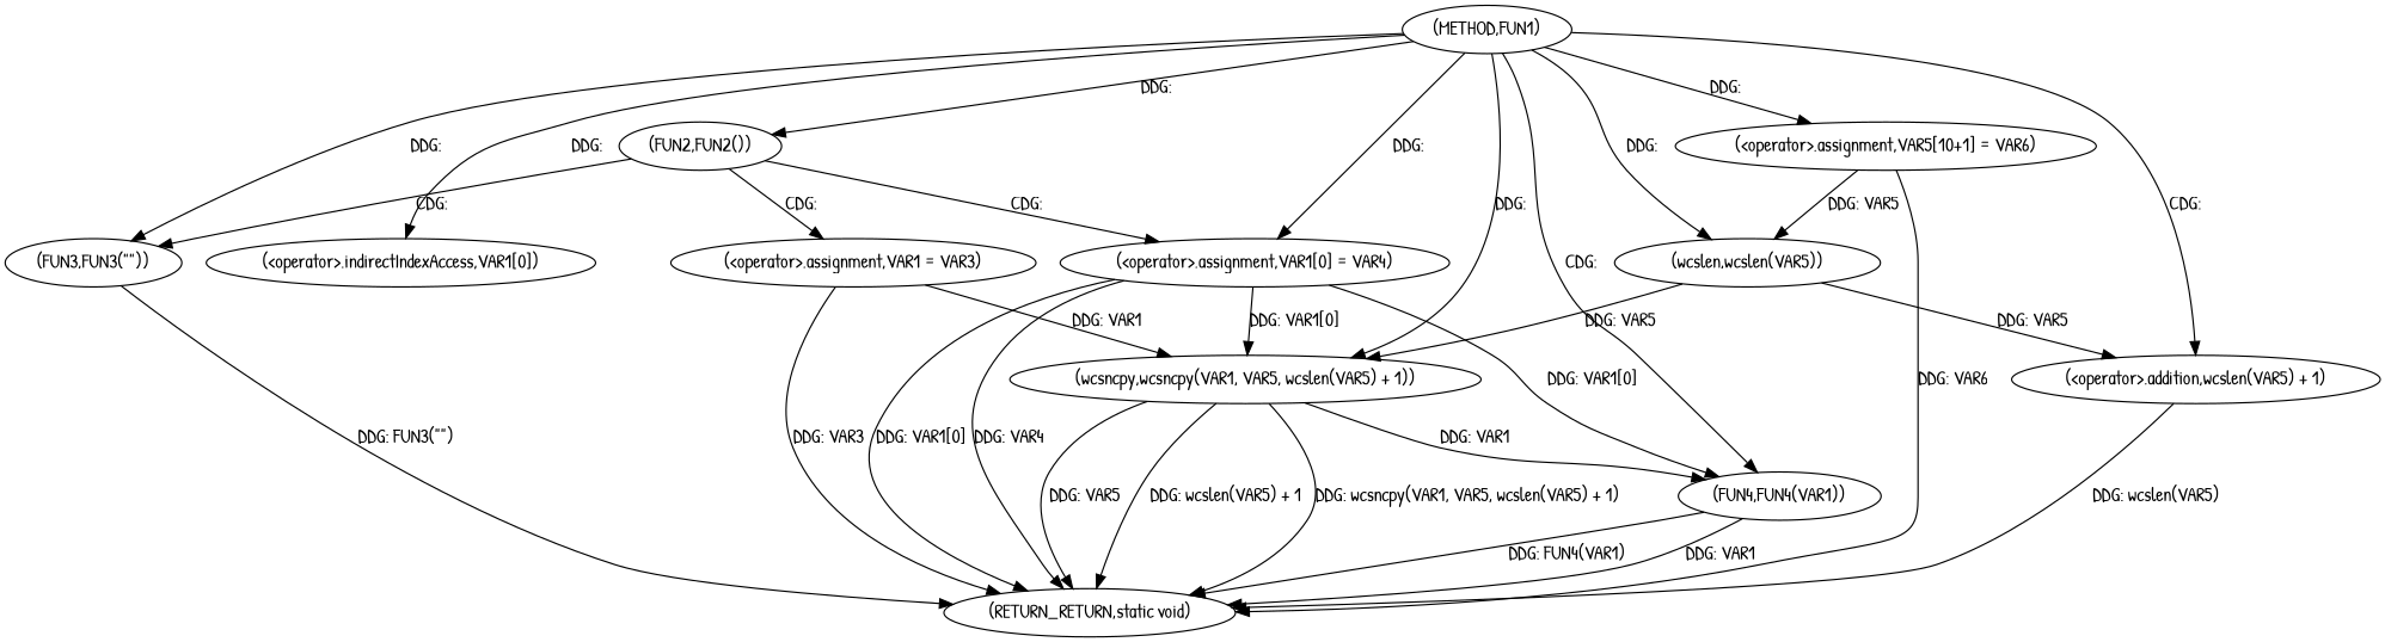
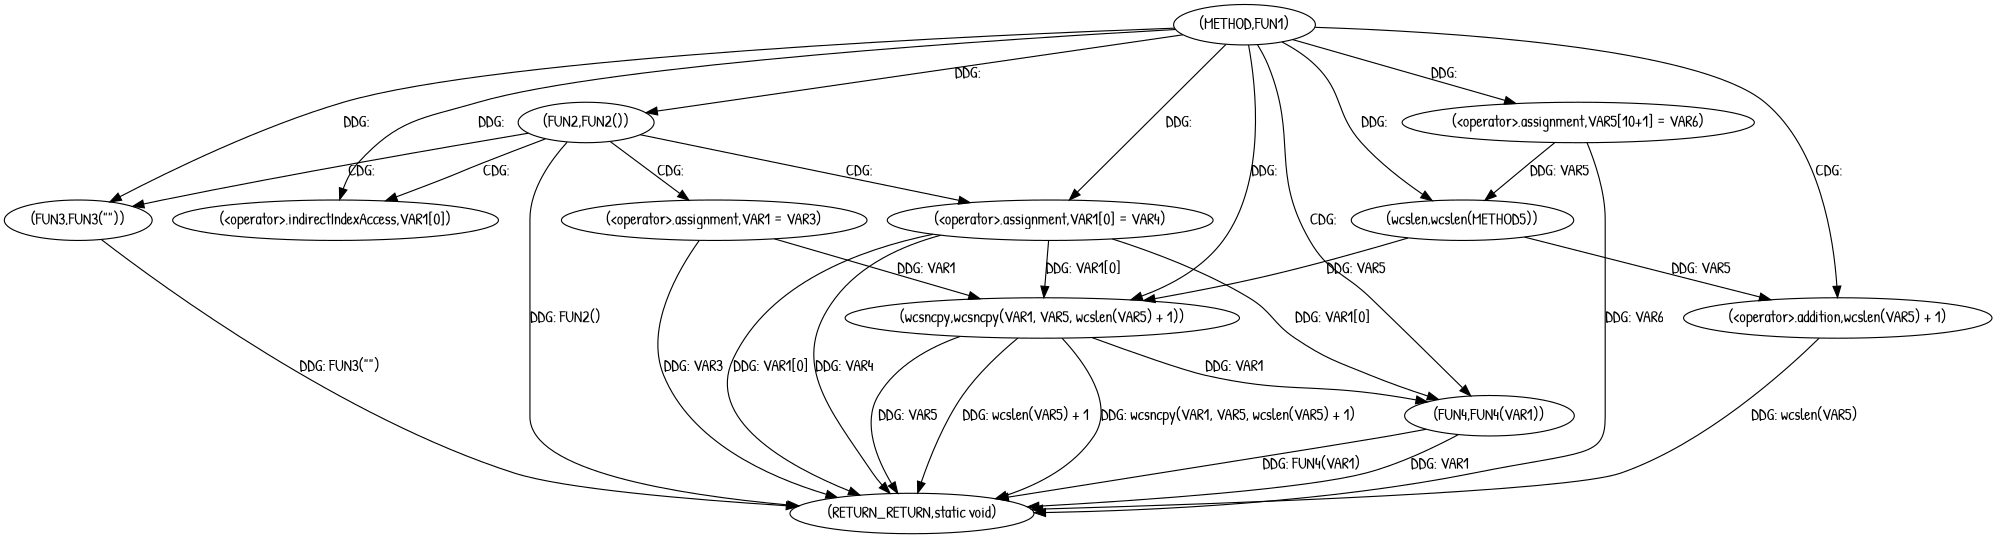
  digraph {
    fontname="Patrick Hand"
    node [fontname="Patrick Hand"]
    edge [fontname="Patrick Hand"]
    n1 [label="(METHOD,FUN1)"]
    n2 [label="(FUN2,FUN2())"]
    n3 [label="(FUN3,FUN3(\"\"))"]
    n4 [label="(<operator>.assignment,VAR1[0] = VAR4)"]
    n5 [label="(<operator>.assignment,VAR5[10+1] = VAR6)"]
    n6 [label="(wcsncpy,wcsncpy(VAR1, VAR5, wcslen(VAR5) + 1))"]
    n7 [label="(<operator>.addition,wcslen(VAR5) + 1)"]
-   n8 [label="(wcslen,wcslen(VAR5))"]
+   n8 [label="(wcslen,wcslen(METHOD5))"]
    n9 [label="(FUN4,FUN4(VAR1))"]
    n10 [label="(<operator>.indirectIndexAccess,VAR1[0])"]
    n11 [label="(<operator>.assignment,VAR1 = VAR3)"]
    n12 [label="(RETURN_RETURN,static void)"]
    n1 -> n2 [label="DDG: "]
    n1 -> n3 [label="DDG: "]
    n1 -> n4 [label="DDG: "]
    n1 -> n5 [label="DDG: "]
    n1 -> n6 [label="DDG: "]
    n1 -> n7 [label="CDG: "]
    n1 -> n8 [label="DDG: "]
    n1 -> n9 [label="CDG: "]
    n1 -> n10 [label="DDG: "]
    n2 -> n3 [label="CDG: "]
    n2 -> n4 [label="CDG: "]
+   n2 -> n10 [label="CDG: "]
    n2 -> n11 [label="CDG: "]
+   n2 -> n12 [label="DDG: FUN2()"]
    n3 -> n12 [label="DDG: FUN3(\"\")"]
    n4 -> n6 [label="DDG: VAR1[0]"]
    n4 -> n9 [label="DDG: VAR1[0]"]
    n4 -> n12 [label="DDG: VAR4"]
    n4 -> n12 [label="DDG: VAR1[0]"]
    n5 -> n8 [label="DDG: VAR5"]
    n5 -> n12 [label="DDG: VAR6"]
    n6 -> n9 [label="DDG: VAR1"]
    n6 -> n12 [label="DDG: wcsncpy(VAR1, VAR5, wcslen(VAR5) + 1)"]
    n6 -> n12 [label="DDG: VAR5"]
    n6 -> n12 [label="DDG: wcslen(VAR5) + 1"]
    n7 -> n12 [label="DDG: wcslen(VAR5)"]
    n8 -> n6 [label="DDG: VAR5"]
    n8 -> n7 [label="DDG: VAR5"]
    n9 -> n12 [label="DDG: FUN4(VAR1)"]
    n9 -> n12 [label="DDG: VAR1"]
    n11 -> n6 [label="DDG: VAR1"]
    n11 -> n12 [label="DDG: VAR3"]
  }
